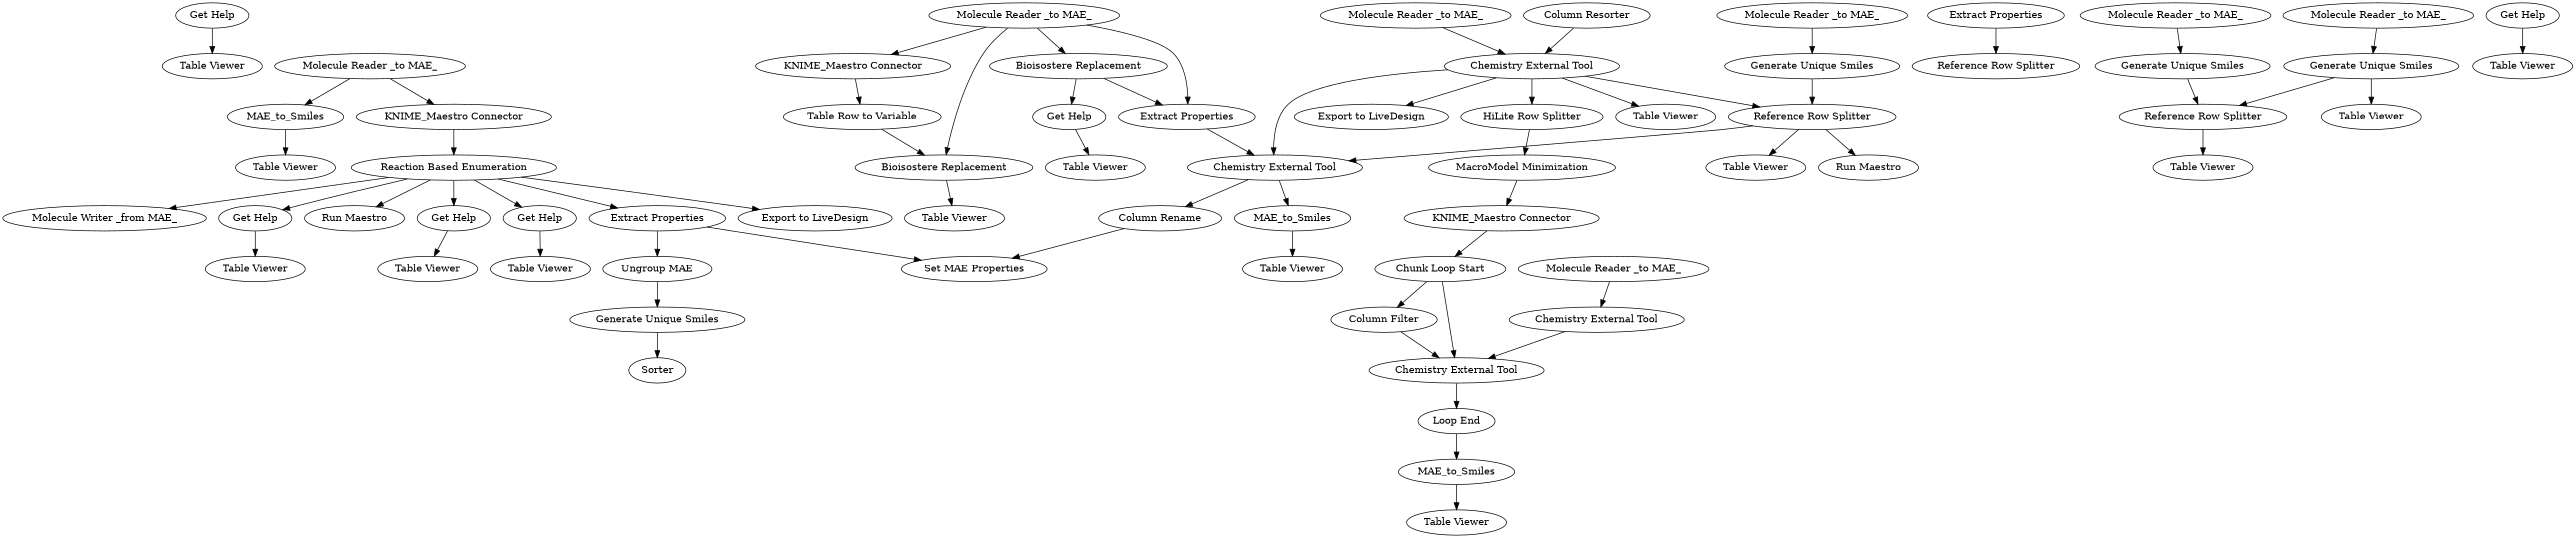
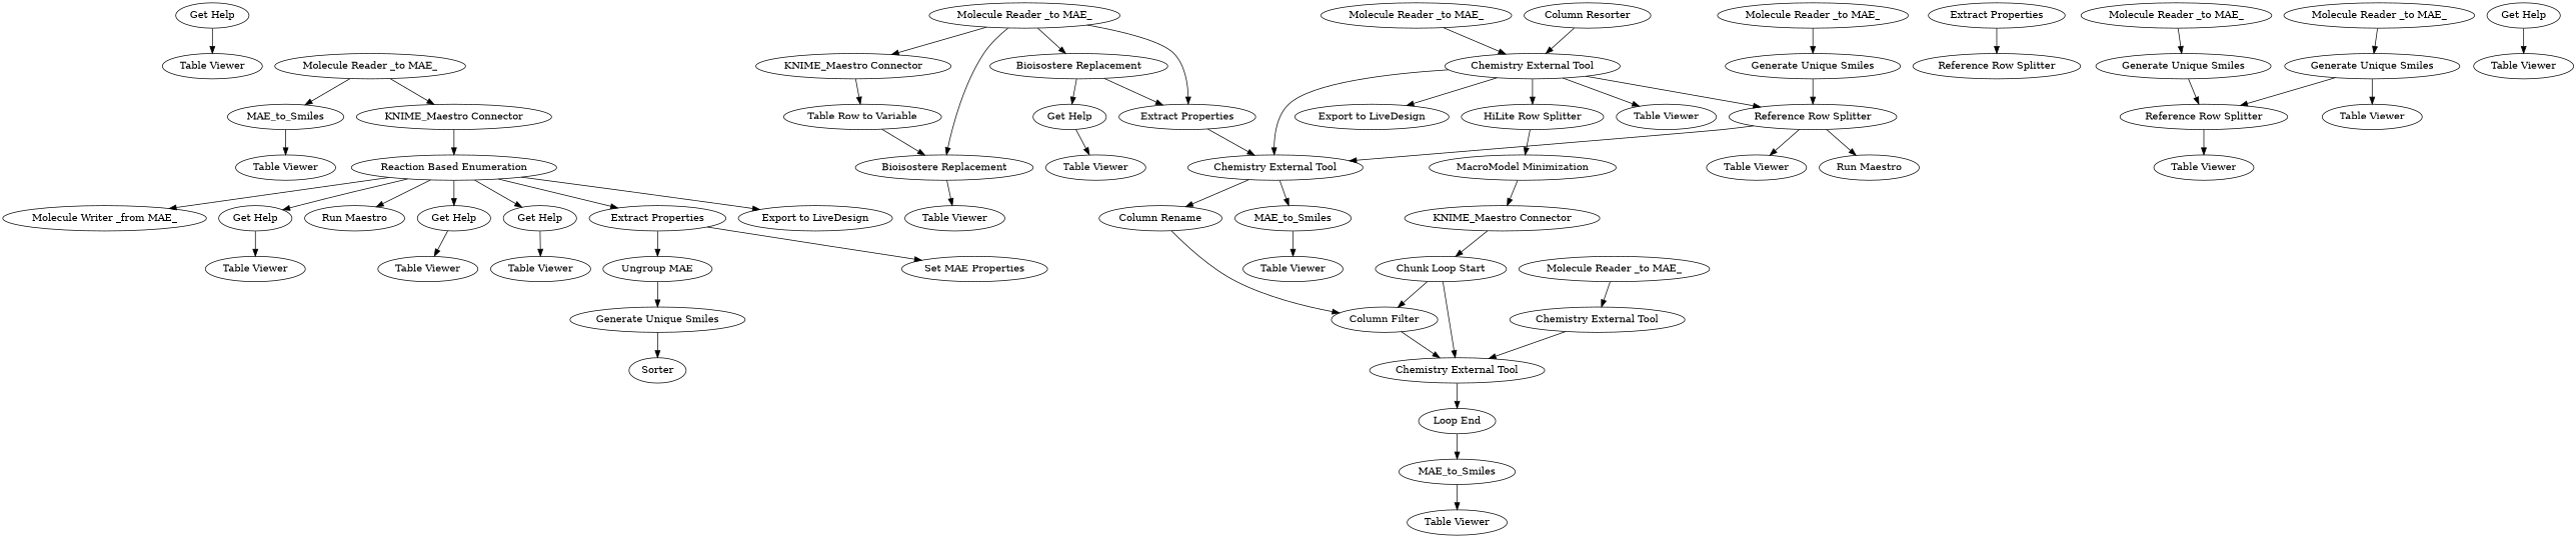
  digraph {
    rankdir=TB
    n1 [label="Get Help"]
    n2 [label="Table Viewer"]
    n3 [label="Reaction Based Enumeration"]
    n4 [label="Run Maestro"]
    n5 [label="Extract Properties"]
    n6 [label="Get Help"]
    n7 [label="Get Help"]
    n8 [label="Export to LiveDesign"]
    n9 [label="Get Help"]
    n10 [label="Molecule Writer _from MAE_"]
    n11 [label="Set MAE Properties"]
    n12 [label="Ungroup MAE"]
    n13 [label="Table Viewer"]
    n14 [label="Table Viewer"]
    n15 [label="Table Viewer"]
    n16 [label="Column Rename"]
    n17 [label="Table Row to Variable"]
    n18 [label="Bioisostere Replacement"]
    n19 [label="Table Viewer"]
    n20 [label="Molecule Reader _to MAE_"]
    n21 [label="KNIME_Maestro Connector"]
    n22 [label=MAE_to_Smiles]
    n23 [label="Table Viewer"]
    n24 [label="Molecule Reader _to MAE_"]
    n25 [label="Extract Properties"]
    n26 [label="Bioisostere Replacement"]
    n27 [label="KNIME_Maestro Connector"]
    n28 [label="Chemistry External Tool"]
    n29 [label="Get Help"]
    n30 [label="Reference Row Splitter"]
    n31 [label="Run Maestro"]
    n32 [label="Table Viewer"]
    n33 [label=MAE_to_Smiles]
    n34 [label="Table Viewer"]
    n35 [label="Chemistry External Tool"]
    n36 [label="HiLite Row Splitter"]
    n37 [label="Table Viewer"]
    n38 [label="Export to LiveDesign"]
    n39 [label="MacroModel Minimization"]
    n40 [label="Column Resorter"]
    n41 [label="KNIME_Maestro Connector"]
    n42 [label=MAE_to_Smiles]
    n43 [label="Table Viewer"]
    n44 [label="Table Viewer"]
    n45 [label="Reference Row Splitter"]
    n46 [label="Loop End"]
    n47 [label="Molecule Reader _to MAE_"]
    n48 [label="Generate Unique Smiles"]
    n49 [label="Reference Row Splitter"]
    n50 [label="Table Viewer"]
    n51 [label="Generate Unique Smiles"]
    n52 [label=Sorter]
    n53 [label="Chunk Loop Start"]
    n54 [label="Molecule Reader _to MAE_"]
    n55 [label="Chemistry External Tool"]
    n56 [label="Chemistry External Tool"]
    n57 [label="Column Filter"]
    n58 [label="Generate Unique Smiles"]
    n59 [label="Table Viewer"]
    n60 [label="Molecule Reader _to MAE_"]
    n61 [label="Get Help"]
    n62 [label="Table Viewer"]
    n63 [label="Generate Unique Smiles"]
    n64 [label="Molecule Reader _to MAE_"]
    n65 [label="Molecule Reader _to MAE_"]
    n66 [label="Extract Properties"]
    n1 -> n2
    n3 -> n4
    n3 -> n5
    n3 -> n6
    n3 -> n7
    n3 -> n8
    n3 -> n9
    n3 -> n10
    n5 -> n11
    n5 -> n12
    n6 -> n13
    n7 -> n14
    n9 -> n15
    n12 -> n51
-   n16 -> n11
+   n16 -> n57
    n17 -> n18
    n18 -> n19
    n20 -> n21
    n20 -> n22
    n21 -> n3
    n22 -> n23
    n24 -> n18
    n24 -> n25
    n24 -> n26
    n24 -> n27
    n25 -> n28
    n26 -> n25
    n26 -> n29
    n27 -> n17
    n28 -> n16
    n28 -> n33
    n29 -> n44
    n30 -> n28
    n30 -> n31
    n30 -> n32
    n33 -> n34
    n35 -> n28
    n35 -> n30
    n35 -> n36
    n35 -> n37
    n35 -> n38
    n36 -> n39
    n39 -> n41
    n40 -> n35
    n41 -> n53
    n42 -> n43
    n46 -> n42
    n47 -> n48
    n48 -> n49
    n49 -> n50
    n51 -> n52
    n53 -> n56
    n53 -> n57
    n54 -> n35
    n55 -> n56
    n56 -> n46
    n57 -> n56
    n58 -> n49
    n58 -> n59
    n60 -> n55
    n61 -> n62
    n63 -> n30
    n64 -> n63
    n65 -> n58
    n66 -> n45
  }
